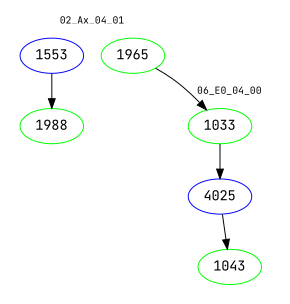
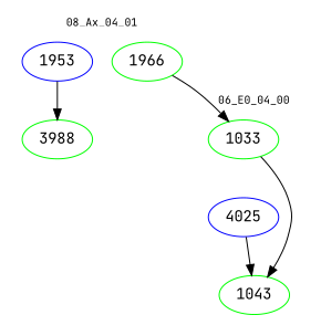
  digraph {
    fontname="JetBrains Mono"
    node [color=green fontname="JetBrains Mono"]
    edge [color=black fontname="JetBrains Mono"]
-   n1 [label=1965]
-   n2 [color=blue label=1553]
-   n3 [label=1988]
+   n1 [label=1966]
+   n2 [color=blue label=1953]
+   n3 [label=3988]
    n4 [label=1033]
    n5 [color=blue label=4025]
    n6 [label=1043]
    subgraph cluster_1 {
      color=white
      fontsize=10
-     label="02_Ax_04_01"
+     label="08_Ax_04_01"
      n1
      n2
      n3
    }
    subgraph cluster_2 {
      color=white
      fontsize=10
      label="06_E0_04_00"
      n4
      n5
      n6
    }
    n1 -> n4
    n2 -> n3
-   n4 -> n5
+   n4 -> n6
    n5 -> n6
  }
